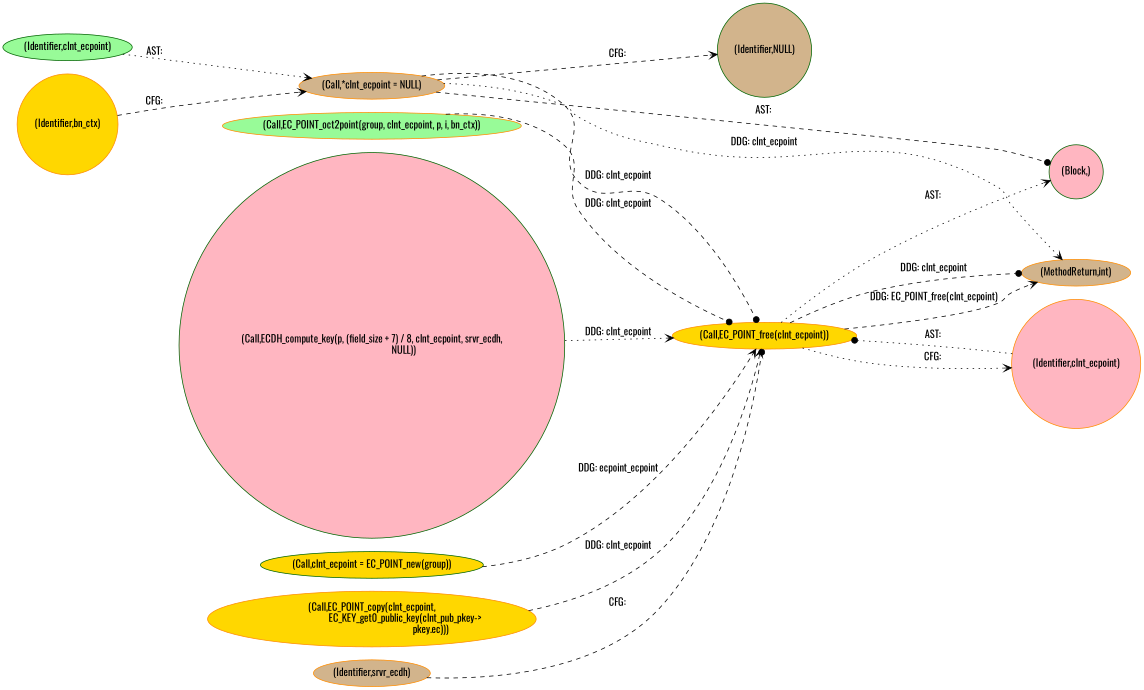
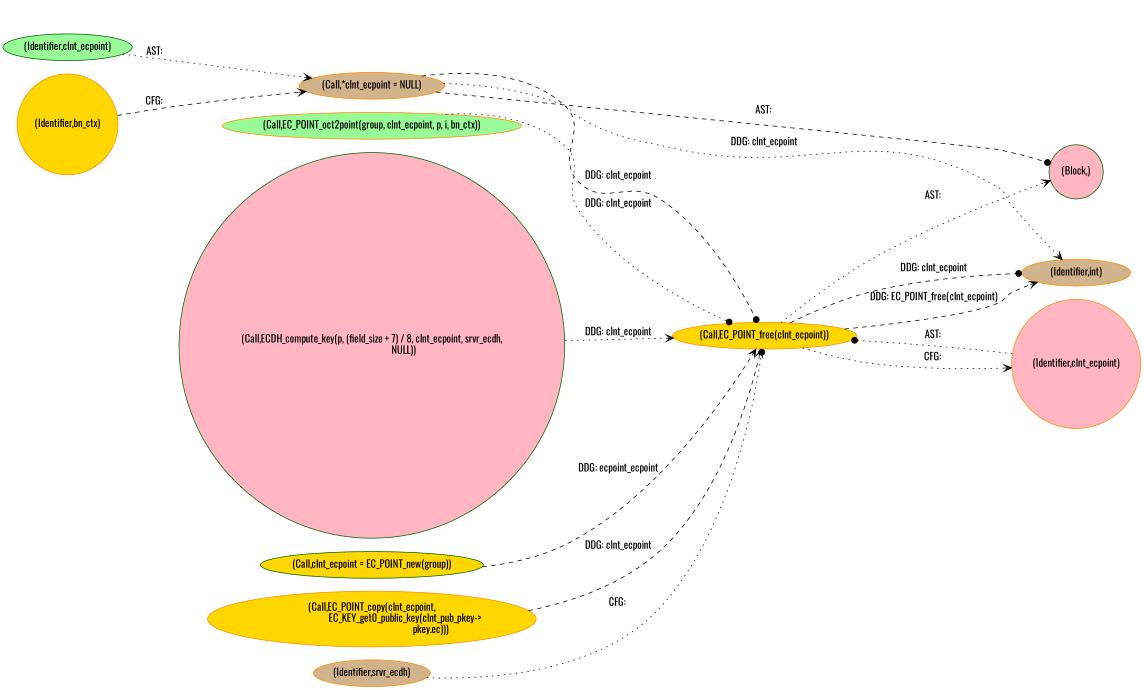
  digraph {
    fontname=Oswald
    rankdir=LR
    node [color=darkorange fillcolor=tan fontname=Oswald shape=ellipse style=filled]
    edge [arrowhead=vee fontname=Oswald style=dashed]
    n1 [label="(Call,*clnt_ecpoint = NULL)"]
    n2 [fillcolor=gold label="(Call,EC_POINT_free(clnt_ecpoint))"]
-   n3 [label="(MethodReturn,int)"]
-   n4 [color=darkgreen label="(Identifier,NULL)" shape=circle]
+   n3 [label="(Identifier,int)"]
    n5 [color=darkgreen fillcolor=lightpink label="(Block,)" shape=circle]
    n6 [fillcolor=lightpink label="(Identifier,clnt_ecpoint)" shape=circle]
    n7 [label="(Identifier,srvr_ecdh)"]
    n8 [fillcolor=palegreen label="(Call,EC_POINT_oct2point(group, clnt_ecpoint, p, i, bn_ctx))"]
    n9 [color=darkgreen fillcolor=palegreen label="(Identifier,clnt_ecpoint)"]
    n10 [color=darkgreen fillcolor=lightpink label="(Call,ECDH_compute_key(p, (field_size + 7) / 8, clnt_ecpoint, srvr_ecdh,\n                             NULL))" shape=circle]
    n11 [color=darkgreen fillcolor=gold label="(Call,clnt_ecpoint = EC_POINT_new(group))"]
    n12 [fillcolor=gold label="(Identifier,bn_ctx)" shape=circle]
    n13 [fillcolor=gold label="(Call,EC_POINT_copy(clnt_ecpoint,\n                              EC_KEY_get0_public_key(clnt_pub_pkey->\n                                                     pkey.ec)))"]
    n1 -> n2 [arrowhead=dot label="DDG: clnt_ecpoint"]
    n1 -> n3 [label="DDG: clnt_ecpoint" style=dotted]
-   n1 -> n4 [label="CFG: "]
    n1 -> n5 [arrowhead=dot label="AST: "]
    n2 -> n3 [label="DDG: EC_POINT_free(clnt_ecpoint)"]
    n2 -> n3 [arrowhead=dot label="DDG: clnt_ecpoint"]
    n2 -> n5 [label="AST: " style=dotted]
    n2 -> n6 [label="CFG: " style=dotted]
    n6 -> n2 [arrowhead=dot label="AST: " style=dotted]
-   n7 -> n2 [arrowhead=dot label="CFG: "]
-   n8 -> n2 [arrowhead=dot label="DDG: clnt_ecpoint"]
+   n7 -> n2 [arrowhead=dot label="CFG: " style=dotted]
+   n8 -> n2 [arrowhead=dot label="DDG: clnt_ecpoint" style=dotted]
    n9 -> n1 [label="AST: " style=dotted]
    n10 -> n2 [label="DDG: clnt_ecpoint" style=dotted]
    n11 -> n2 [label="DDG: ecpoint_ecpoint"]
    n12 -> n1 [label="CFG: "]
    n13 -> n2 [label="DDG: clnt_ecpoint"]
  }
